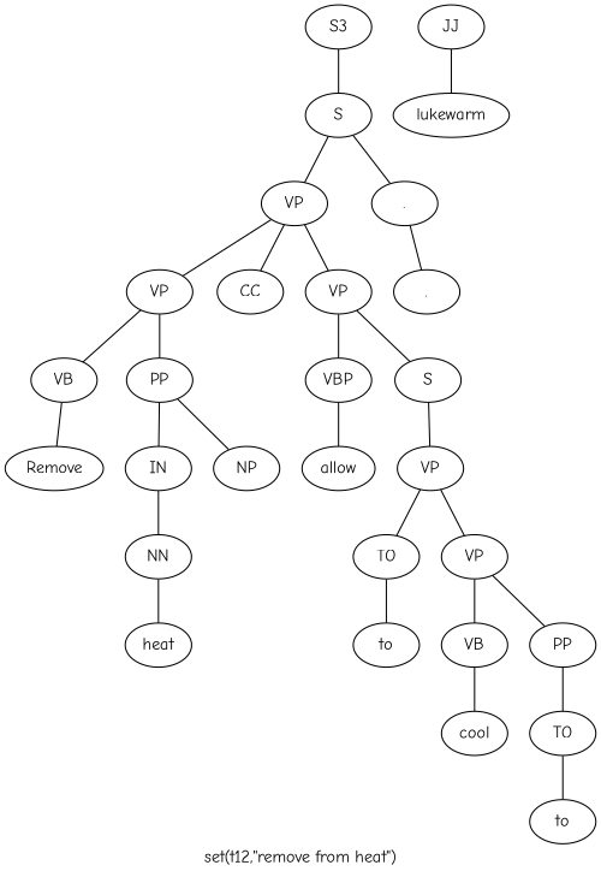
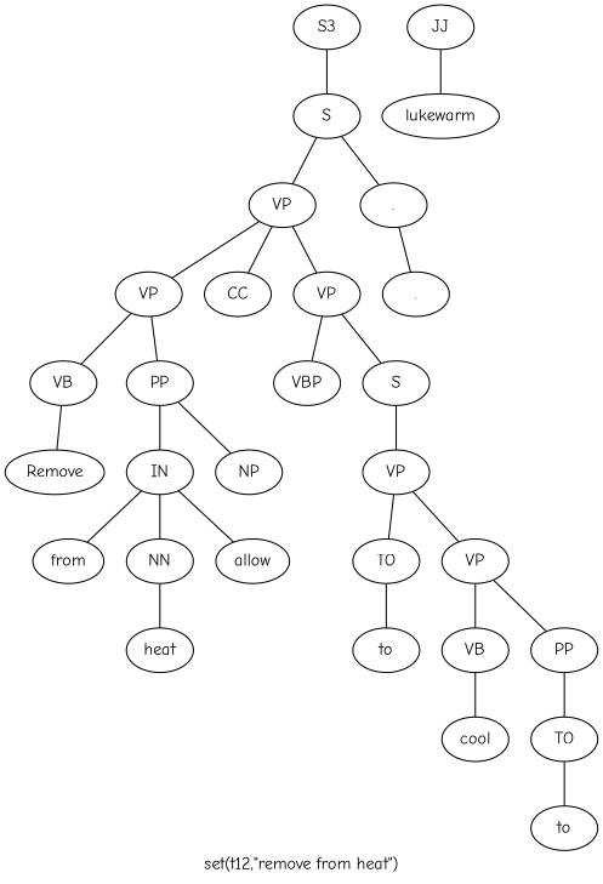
  graph {
    fontname="Comic Neue"
    label="set(t12,\"remove from heat\")"
    node [fontname="Comic Neue"]
    edge [fontname="Comic Neue"]
    n1 [label=S3]
    n2 [label=S]
    n3 [label=VP]
    n4 [label="."]
    n5 [label=VP]
    n6 [label=CC]
    n7 [label=VP]
    n8 [label="."]
    n9 [label=VB]
    n10 [label=PP]
    n11 [label=VBP]
    n12 [label=S]
    n13 [label=Remove]
    n14 [label=IN]
    n15 [label=NP]
+   n16 [label=from]
    n17 [label=NN]
    n18 [label=heat]
    n19 [label=allow]
    n20 [label=VP]
    n21 [label=TO]
    n22 [label=VP]
    n23 [label=to]
    n24 [label=VB]
    n25 [label=PP]
    n26 [label=cool]
    n27 [label=TO]
    n28 [label=to]
    n29 [label=JJ]
    n30 [label=lukewarm]
    n1 -- n2
    n2 -- n3
    n2 -- n4
    n3 -- n5
    n3 -- n6
    n3 -- n7
    n4 -- n8
    n5 -- n9
    n5 -- n10
    n7 -- n11
    n7 -- n12
    n9 -- n13
    n10 -- n14
    n10 -- n15
-   n11 -- n19
+   n14 -- n19
    n12 -- n20
+   n14 -- n16
    n14 -- n17
    n17 -- n18
    n20 -- n21
    n20 -- n22
    n21 -- n23
    n22 -- n24
    n22 -- n25
    n24 -- n26
    n25 -- n27
    n27 -- n28
    n29 -- n30
  }
